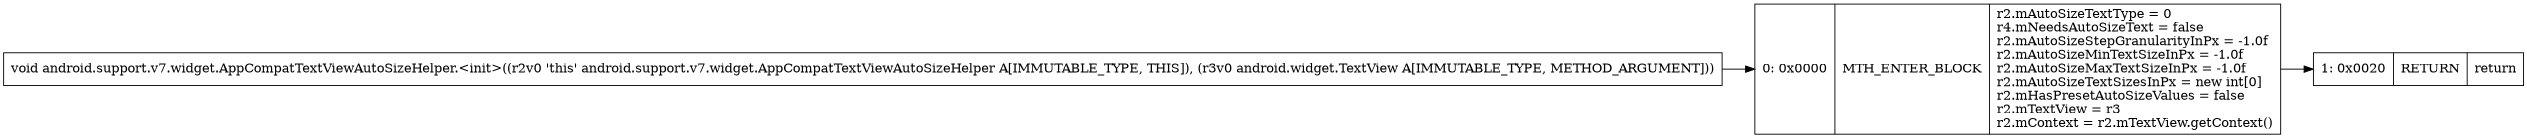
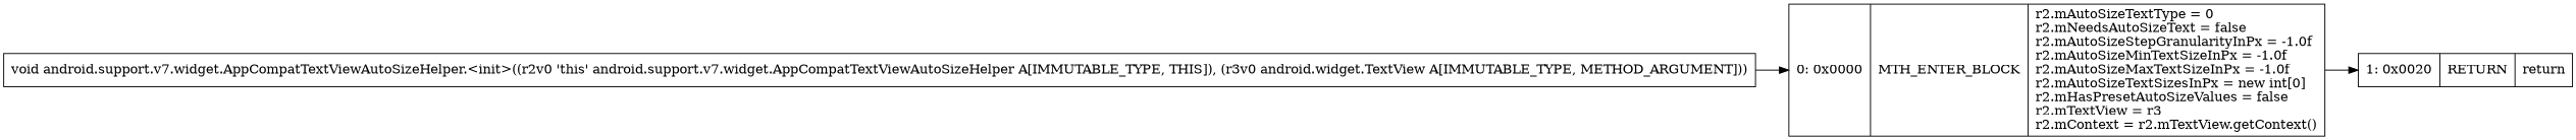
  digraph {
    rankdir=LR
    node [shape=record]
-   n1 [label="{0\:\ 0x0000|MTH_ENTER_BLOCK\l|r2.mAutoSizeTextType = 0\lr4.mNeedsAutoSizeText = false\lr2.mAutoSizeStepGranularityInPx = \-1.0f\lr2.mAutoSizeMinTextSizeInPx = \-1.0f\lr2.mAutoSizeMaxTextSizeInPx = \-1.0f\lr2.mAutoSizeTextSizesInPx = new int[0]\lr2.mHasPresetAutoSizeValues = false\lr2.mTextView = r3\lr2.mContext = r2.mTextView.getContext()\l}"]
+   n1 [label="{0\:\ 0x0000|MTH_ENTER_BLOCK\l|r2.mAutoSizeTextType = 0\lr2.mNeedsAutoSizeText = false\lr2.mAutoSizeStepGranularityInPx = \-1.0f\lr2.mAutoSizeMinTextSizeInPx = \-1.0f\lr2.mAutoSizeMaxTextSizeInPx = \-1.0f\lr2.mAutoSizeTextSizesInPx = new int[0]\lr2.mHasPresetAutoSizeValues = false\lr2.mTextView = r3\lr2.mContext = r2.mTextView.getContext()\l}"]
    n2 [label="{1\:\ 0x0020|RETURN\l|return\l}"]
    n3 [label="{void android.support.v7.widget.AppCompatTextViewAutoSizeHelper.\<init\>((r2v0 'this' android.support.v7.widget.AppCompatTextViewAutoSizeHelper A[IMMUTABLE_TYPE, THIS]), (r3v0 android.widget.TextView A[IMMUTABLE_TYPE, METHOD_ARGUMENT])) }"]
    n1 -> n2
    n3 -> n1
  }
